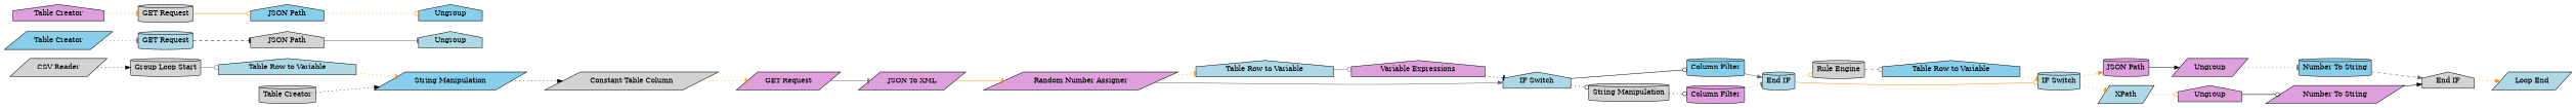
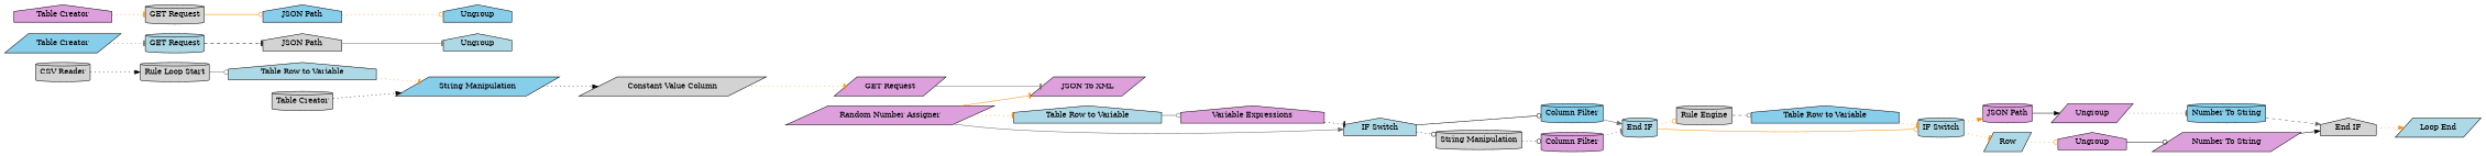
  digraph {
    rankdir=LR
    node [fillcolor=plum shape=cylinder style=filled]
    edge [arrowhead=tee color=darkorange style=dotted]
-   n1 [fillcolor=lightgrey label="CSV Reader" shape=parallelogram]
-   n2 [fillcolor=lightgrey label="Group Loop Start"]
+   n1 [fillcolor=lightgrey label="CSV Reader"]
+   n2 [fillcolor=lightgrey label="Rule Loop Start"]
    n3 [fillcolor=lightblue label="Table Row to Variable" shape=house]
    n4 [fillcolor=skyblue label="Table Creator" shape=parallelogram]
    n5 [fillcolor=lightblue label="GET Request"]
    n6 [fillcolor=lightgrey label="JSON Path" shape=house]
    n7 [fillcolor=lightgrey label="Table Creator"]
    n8 [fillcolor=skyblue label="String Manipulation" shape=parallelogram]
-   n9 [fillcolor=lightgrey label="Constant Table Column" shape=parallelogram]
+   n9 [fillcolor=lightgrey label="Constant Value Column" shape=parallelogram]
    n10 [label="GET Request" shape=parallelogram]
    n11 [label="JSON To XML" shape=parallelogram]
    n12 [label="Random Number Assigner" shape=parallelogram]
    n13 [label="JSON Path"]
    n14 [label=Ungroup shape=parallelogram]
    n15 [fillcolor=skyblue label="Number To String"]
    n16 [fillcolor=lightgrey label="End IF" shape=house]
    n17 [fillcolor=lightgrey label="Rule Engine"]
    n18 [fillcolor=skyblue label="Table Row to Variable" shape=house]
    n19 [fillcolor=lightblue label="IF Switch"]
-   n20 [fillcolor=lightblue label=XPath shape=parallelogram]
+   n20 [fillcolor=lightblue label=Row shape=parallelogram]
    n21 [label=Ungroup shape=house]
    n22 [fillcolor=lightblue label="Loop End" shape=parallelogram]
    n23 [fillcolor=lightblue label="Table Row to Variable" shape=house]
    n24 [fillcolor=lightblue label="IF Switch" shape=house]
    n25 [label="Variable Expressions" shape=house]
    n26 [fillcolor=skyblue label="Column Filter"]
    n27 [fillcolor=lightgrey label="String Manipulation"]
    n28 [fillcolor=lightblue label="End IF"]
    n29 [label="Column Filter"]
    n30 [label="Table Creator" shape=house]
    n31 [fillcolor=lightgrey label="GET Request"]
    n32 [fillcolor=skyblue label="JSON Path" shape=house]
    n33 [fillcolor=lightblue label=Ungroup shape=house]
    n34 [fillcolor=skyblue label=Ungroup shape=house]
    n35 [label="Number To String" shape=parallelogram]
    n1 -> n2 [arrowhead=normal color=black]
    n2 -> n3 [arrowhead=odot color=gray40 style=solid]
    n3 -> n8
    n4 -> n5 [color=gray40]
    n5 -> n6 [color=black style=dashed]
    n6 -> n33 [color=gray40 style=solid]
    n7 -> n8 [arrowhead=normal color=black]
    n8 -> n9 [arrowhead=normal color=black]
    n9 -> n10
    n10 -> n11 [color=gray40 style=solid]
-   n11 -> n12 [style=solid]
+   n12 -> n11 [style=solid]
    n12 -> n23
    n12 -> n24 [arrowhead=normal color=gray40 style=solid]
    n13 -> n14 [arrowhead=normal color=black style=solid]
    n14 -> n15 [color=gray40]
    n15 -> n16 [arrowhead=normal color=gray40 style=dashed]
    n16 -> n22 [arrowhead=normal]
    n17 -> n18 [arrowhead=odot color=gray40 style=dashed]
    n18 -> n19
    n19 -> n13 [arrowhead=normal]
    n19 -> n20
    n20 -> n21 [arrowhead=odot]
    n21 -> n35 [arrowhead=odot color=black style=solid]
    n23 -> n25 [arrowhead=odot color=gray40 style=solid]
    n24 -> n26 [arrowhead=odot color=black style=solid]
    n24 -> n27 [arrowhead=odot color=black]
    n25 -> n24 [color=black]
    n26 -> n28 [arrowhead=normal color=gray40 style=solid]
    n27 -> n29 [arrowhead=odot color=black]
    n28 -> n17 [arrowhead=odot]
    n28 -> n19 [arrowhead=odot style=solid]
    n29 -> n28 [color=gray40]
    n30 -> n31
    n31 -> n32 [arrowhead=odot style=solid]
    n32 -> n34 [arrowhead=odot]
    n35 -> n16 [arrowhead=normal color=black style=solid]
  }
